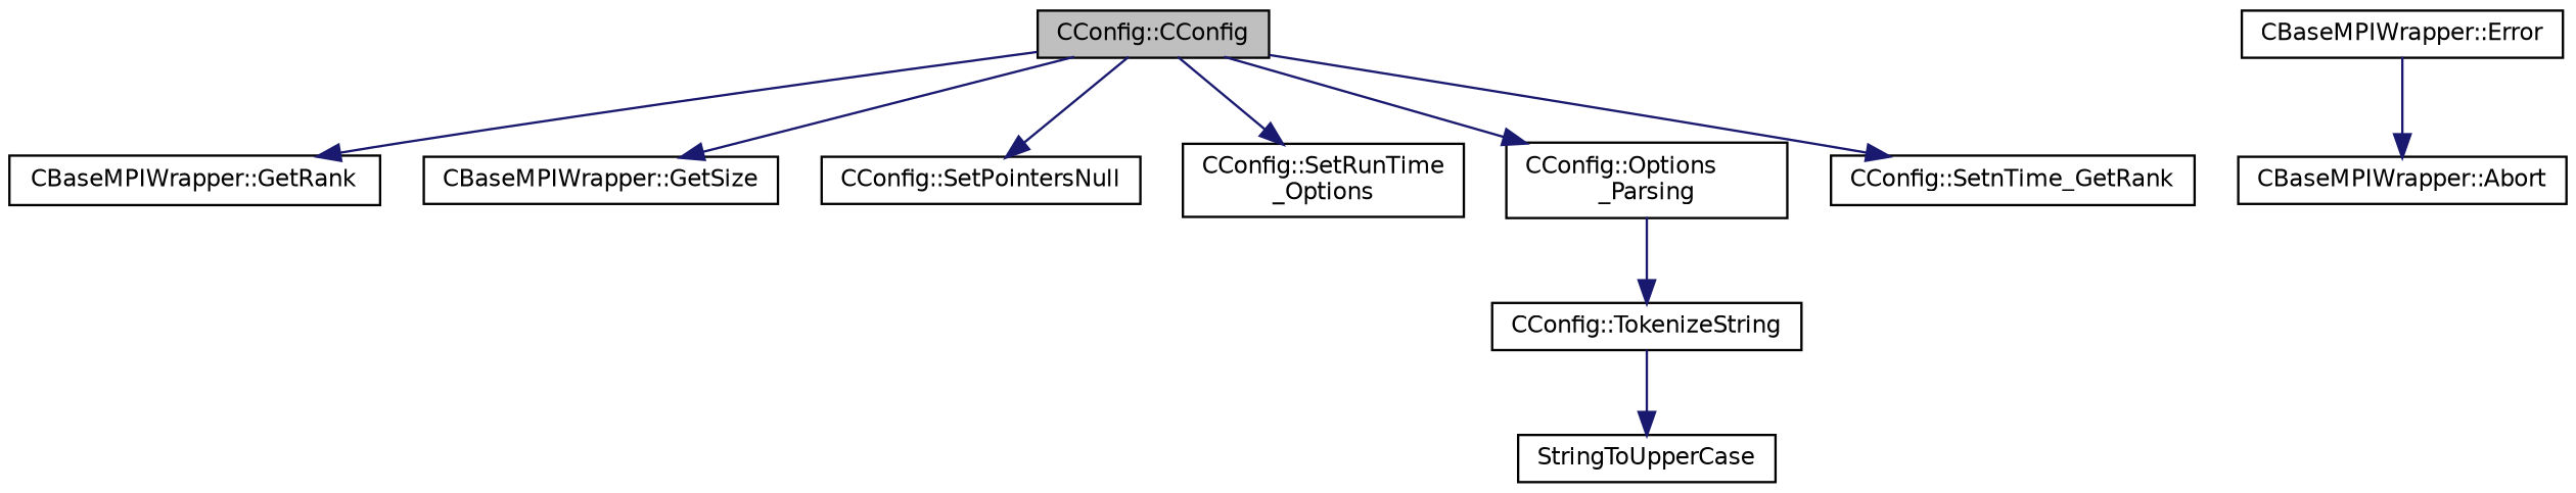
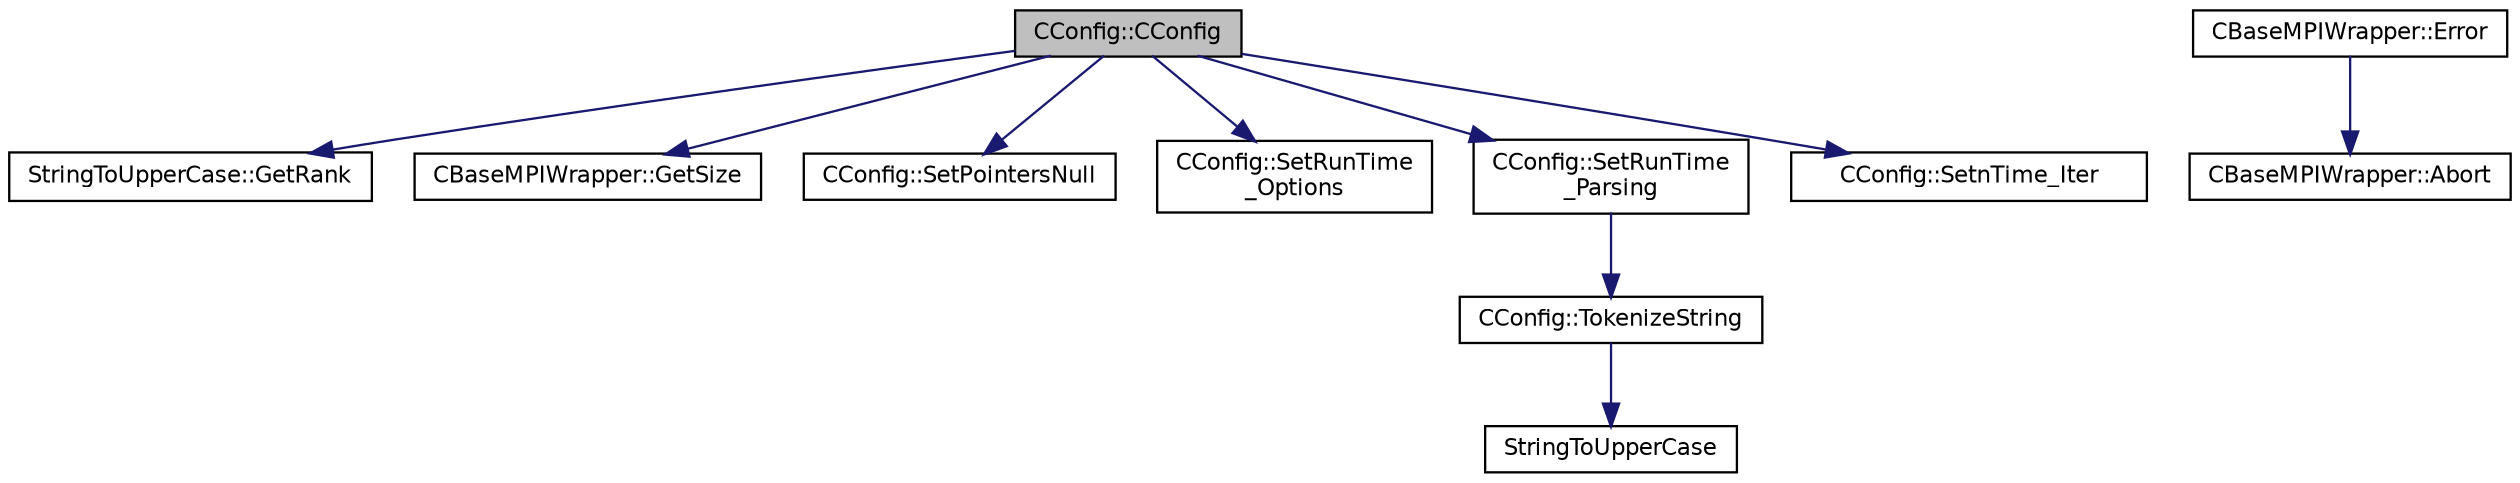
  digraph {
    rankdir=TB
    node [color=black fillcolor=white fontname=Helvetica fontsize=10 shape=record style=filled]
    edge [color=midnightblue fontname=Helvetica fontsize=10 labelfontname=Helvetica labelfontsize=10 style=solid]
    n1 [fillcolor=grey75 fontcolor=black height=0.2 label="CConfig::CConfig" width=0.4]
-   n2 [height=0.2 label="CBaseMPIWrapper::GetRank" width=0.4]
+   n2 [height=0.2 label="StringToUpperCase::GetRank" width=0.4]
    n3 [height=0.2 label="CBaseMPIWrapper::GetSize" width=0.4]
    n4 [height=0.2 label="CConfig::SetPointersNull" width=0.4]
    n5 [height=0.2 label="CConfig::SetRunTime\l_Options" width=0.4]
-   n6 [height=0.2 label="CConfig::Options\l_Parsing" width=0.4]
-   n7 [height=0.2 label="CConfig::SetnTime_GetRank" width=0.4]
+   n6 [height=0.2 label="CConfig::SetRunTime\l_Parsing" width=0.4]
+   n7 [height=0.2 label="CConfig::SetnTime_Iter" width=0.4]
    n8 [height=0.2 label="CConfig::TokenizeString" width=0.4]
    n9 [height=0.2 label=StringToUpperCase width=0.4]
    n10 [height=0.2 label="CBaseMPIWrapper::Error" width=0.4]
    n11 [height=0.2 label="CBaseMPIWrapper::Abort" width=0.4]
    n1 -> n2
    n1 -> n3
    n1 -> n4
    n1 -> n5
    n1 -> n6
    n1 -> n7
    n6 -> n8
    n8 -> n9
    n10 -> n11
  }
